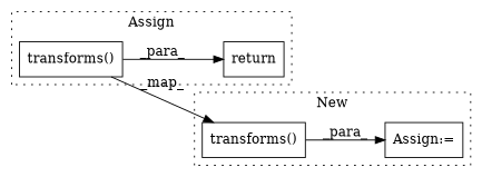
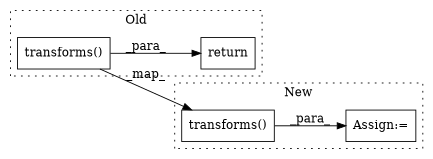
  digraph {
    rankdir=LR
    node [a=75 l="16,1" shape=box]
    n1 [label="transforms()" s="1188,1216"]
    n2 [a=93 l=7 label=return s=1181]
    n3 [label="transforms()" s="1207,1235"]
    n4 [a=68 l=12 label="Assign:=" s=1195]
    subgraph cluster_1 {
-     label=Assign
+     label=Old
      style=dotted
      n1
      n2
    }
    subgraph cluster_2 {
      label=New
      style=dotted
      n3
      n4
    }
    n1 -> n2 [label=_para_]
    n1 -> n3 [label=_map_]
    n3 -> n4 [label=_para_]
  }
